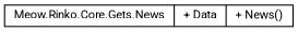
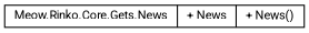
  digraph {
    rankdir=LR
    fontname=Roboto
-   n1 [color=black fillcolor=white fontcolor=black fontname=Roboto fontsize=10 height=0.2 label="{Meow.Rinko.Core.Gets.News\n|+ Data\l|+ News()\l}" shape=record style=filled width=0.4]
+   n1 [color=black fillcolor=white fontcolor=black fontname=Roboto fontsize=10 height=0.2 label="{Meow.Rinko.Core.Gets.News\n|+ News\l|+ News()\l}" shape=record style=filled width=0.4]
  }
